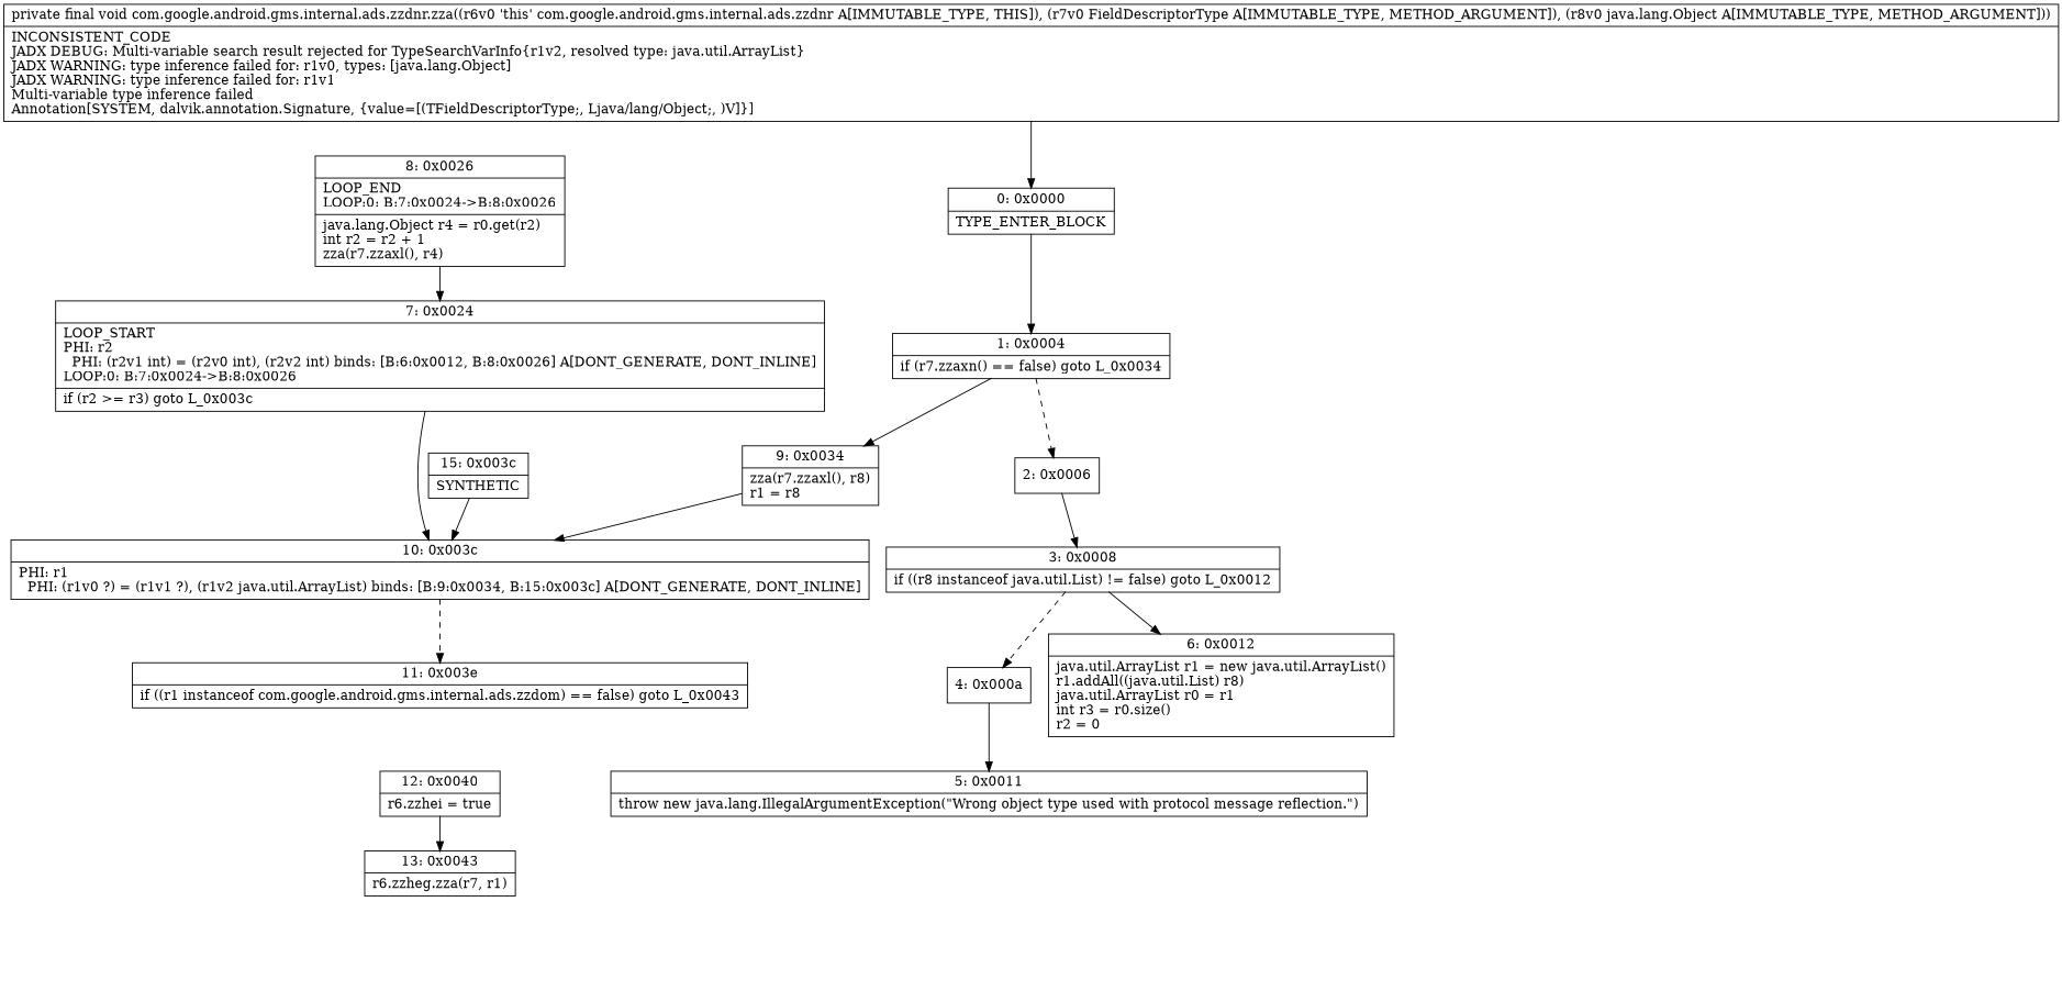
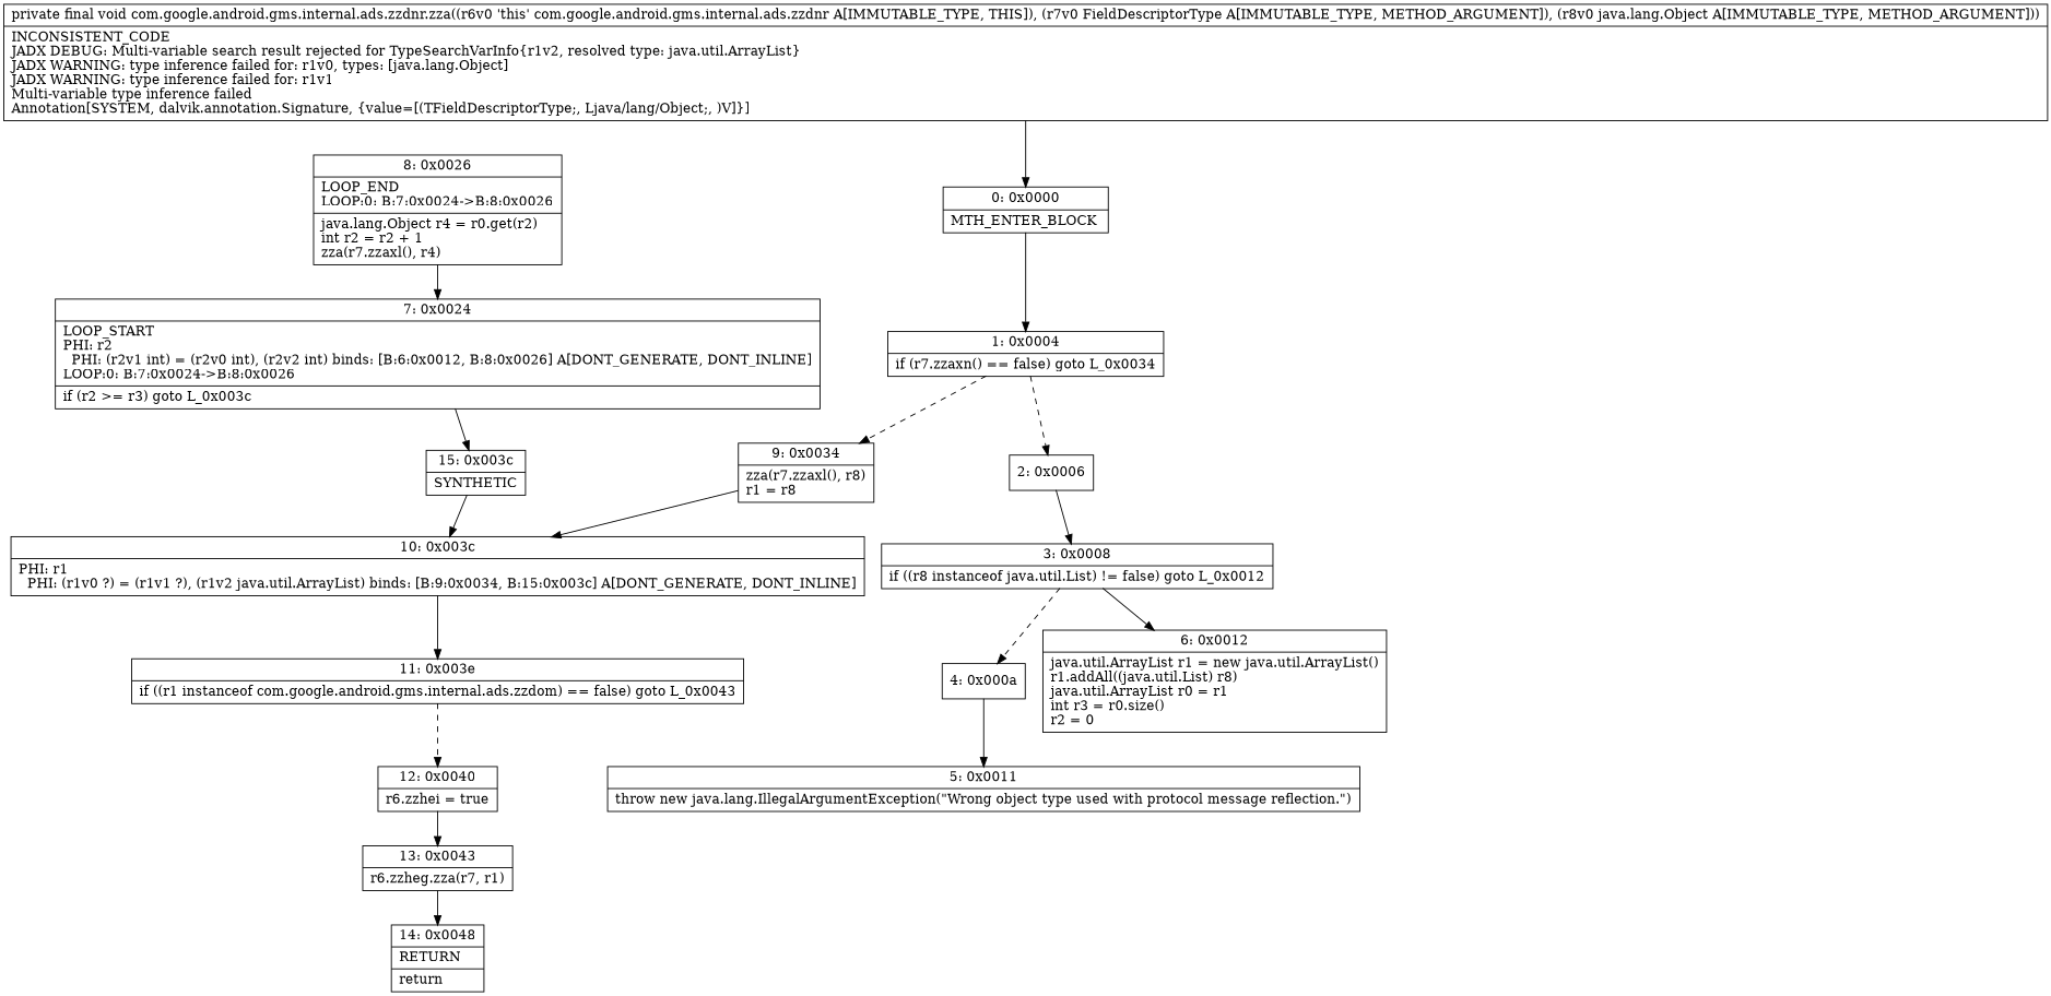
  digraph {
    node [shape=record]
-   n1 [label="{0\:\ 0x0000|TYPE_ENTER_BLOCK\l}"]
+   n1 [label="{0\:\ 0x0000|MTH_ENTER_BLOCK\l}"]
    n2 [label="{1\:\ 0x0004|if (r7.zzaxn() == false) goto L_0x0034\l}"]
    n3 [label="{2\:\ 0x0006}"]
    n4 [label="{9\:\ 0x0034|zza(r7.zzaxl(), r8)\lr1 = r8\l}"]
    n5 [label="{3\:\ 0x0008|if ((r8 instanceof java.util.List) != false) goto L_0x0012\l}"]
    n6 [label="{10\:\ 0x003c|PHI: r1 \l  PHI: (r1v0 ?) = (r1v1 ?), (r1v2 java.util.ArrayList) binds: [B:9:0x0034, B:15:0x003c] A[DONT_GENERATE, DONT_INLINE]\l}"]
    n7 [label="{4\:\ 0x000a}"]
    n8 [label="{6\:\ 0x0012|java.util.ArrayList r1 = new java.util.ArrayList()\lr1.addAll((java.util.List) r8)\ljava.util.ArrayList r0 = r1\lint r3 = r0.size()\lr2 = 0\l}"]
    n9 [label="{5\:\ 0x0011|throw new java.lang.IllegalArgumentException(\"Wrong object type used with protocol message reflection.\")\l}"]
    n10 [label="{7\:\ 0x0024|LOOP_START\lPHI: r2 \l  PHI: (r2v1 int) = (r2v0 int), (r2v2 int) binds: [B:6:0x0012, B:8:0x0026] A[DONT_GENERATE, DONT_INLINE]\lLOOP:0: B:7:0x0024\-\>B:8:0x0026\l|if (r2 \>= r3) goto L_0x003c\l}"]
    n11 [label="{15\:\ 0x003c|SYNTHETIC\l}"]
    n12 [label="{8\:\ 0x0026|LOOP_END\lLOOP:0: B:7:0x0024\-\>B:8:0x0026\l|java.lang.Object r4 = r0.get(r2)\lint r2 = r2 + 1\lzza(r7.zzaxl(), r4)\l}"]
    n13 [label="{11\:\ 0x003e|if ((r1 instanceof com.google.android.gms.internal.ads.zzdom) == false) goto L_0x0043\l}"]
    n14 [label="{12\:\ 0x0040|r6.zzhei = true\l}"]
    n15 [label="{13\:\ 0x0043|r6.zzheg.zza(r7, r1)\l}"]
+   n16 [label="{14\:\ 0x0048|RETURN\l|return\l}"]
    n17 [label="{private final void com.google.android.gms.internal.ads.zzdnr.zza((r6v0 'this' com.google.android.gms.internal.ads.zzdnr A[IMMUTABLE_TYPE, THIS]), (r7v0 FieldDescriptorType A[IMMUTABLE_TYPE, METHOD_ARGUMENT]), (r8v0 java.lang.Object A[IMMUTABLE_TYPE, METHOD_ARGUMENT]))  | INCONSISTENT_CODE\lJADX DEBUG: Multi\-variable search result rejected for TypeSearchVarInfo\{r1v2, resolved type: java.util.ArrayList\}\lJADX WARNING: type inference failed for: r1v0, types: [java.lang.Object]\lJADX WARNING: type inference failed for: r1v1\lMulti\-variable type inference failed\lAnnotation[SYSTEM, dalvik.annotation.Signature, \{value=[(TFieldDescriptorType;, Ljava\/lang\/Object;, )V]\}]\l}"]
    n1 -> n2
    n2 -> n3 [style=dashed]
-   n2 -> n4
+   n2 -> n4 [style=dashed]
    n3 -> n5
    n4 -> n6
    n5 -> n7 [style=dashed]
    n5 -> n8
-   n6 -> n13 [style=dashed]
+   n6 -> n13
    n7 -> n9
-   n10 -> n6
+   n10 -> n11
    n11 -> n6
    n12 -> n10
+   n13 -> n14 [style=dashed]
    n14 -> n15
+   n15 -> n16
    n17 -> n1
  }
